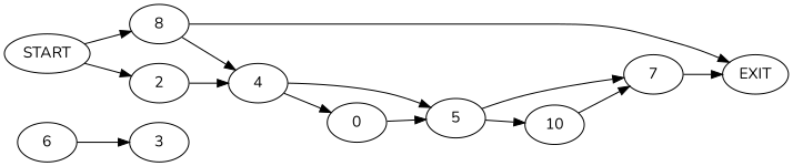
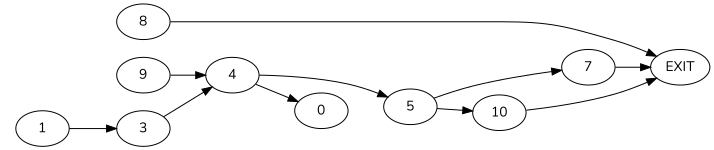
  digraph {
    fontname=Nunito
    rankdir=LR
    node [fontname=Nunito]
    edge [fontname=Nunito]
-   n1 [label=START]
    8
-   9 [label=2]
-   1 [label=6]
+   9
+   1
    3
    n6 [label=EXIT]
    4
    5
    n9 [label=0]
    7
    10
-   n1 -> 8
-   n1 -> 9
    8 -> n6
    9 -> 4
    1 -> 3
-   8 -> 4
+   3 -> 4
    4 -> 5
    4 -> n9
    5 -> 7
    5 -> 10
-   n9 -> 5
    7 -> n6
-   10 -> 7
+   10 -> n6
  }
